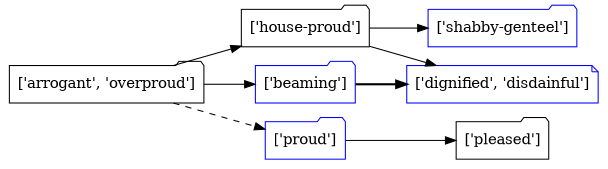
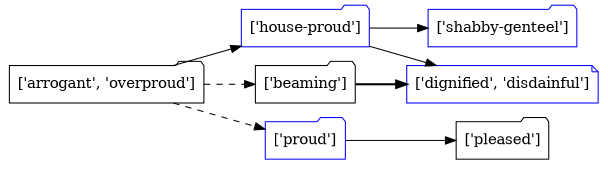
  strict digraph {
    rankdir=LR
    node [color=blue shape=folder]
    edge [style=solid]
-   "['house-proud']" [color=black]
+   "['house-proud']"
    "['shabby-genteel']"
    "['dignified', 'disdainful']" [shape=note]
-   "['beaming']"
+   "['beaming']" [color=black]
    "['arrogant', 'overproud']" [color=black]
    "['proud']"
    "['pleased']" [color=black]
    "['house-proud']" -> "['shabby-genteel']"
    "['house-proud']" -> "['dignified', 'disdainful']"
    "['beaming']" -> "['dignified', 'disdainful']" [style=bold]
    "['arrogant', 'overproud']" -> "['house-proud']"
-   "['arrogant', 'overproud']" -> "['beaming']"
+   "['arrogant', 'overproud']" -> "['beaming']" [style=dashed]
    "['arrogant', 'overproud']" -> "['proud']" [style=dashed]
    "['proud']" -> "['pleased']"
  }
